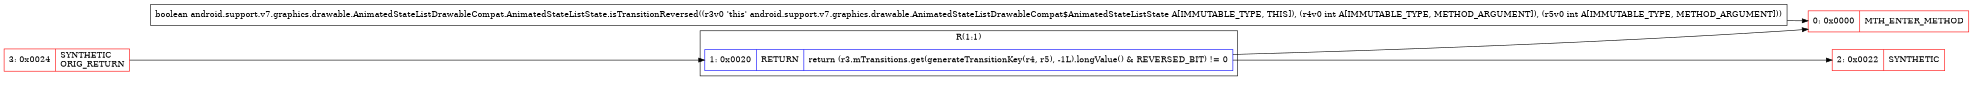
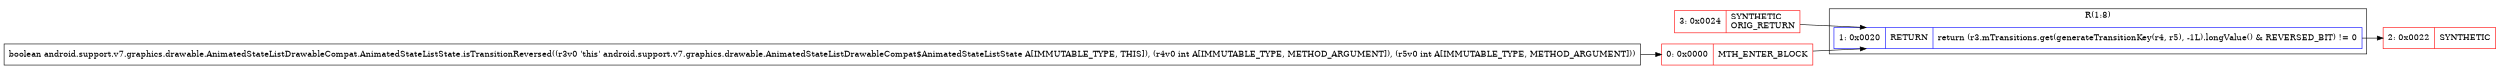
  digraph {
    rankdir=LR
    node [color=red shape=record]
    n1 [color=blue label="{1\:\ 0x0020|RETURN\l|return (r3.mTransitions.get(generateTransitionKey(r4, r5), \-1L).longValue() & REVERSED_BIT) != 0\l}"]
    n2 [label="{2\:\ 0x0022|SYNTHETIC\l}"]
    n3 [label="{3\:\ 0x0024|SYNTHETIC\lORIG_RETURN\l}"]
-   n4 [label="{0\:\ 0x0000|MTH_ENTER_METHOD\l}"]
+   n4 [label="{0\:\ 0x0000|MTH_ENTER_BLOCK\l}"]
    n5 [label="{boolean android.support.v7.graphics.drawable.AnimatedStateListDrawableCompat.AnimatedStateListState.isTransitionReversed((r3v0 'this' android.support.v7.graphics.drawable.AnimatedStateListDrawableCompat$AnimatedStateListState A[IMMUTABLE_TYPE, THIS]), (r4v0 int A[IMMUTABLE_TYPE, METHOD_ARGUMENT]), (r5v0 int A[IMMUTABLE_TYPE, METHOD_ARGUMENT])) }" color=""]
    subgraph cluster_1 {
-     label="R(1:1)"
+     label="R(1:8)"
      n1
    }
    n1 -> n2
    n3 -> n1
-   n1 -> n4
+   n4 -> n1
    n5 -> n4
  }
